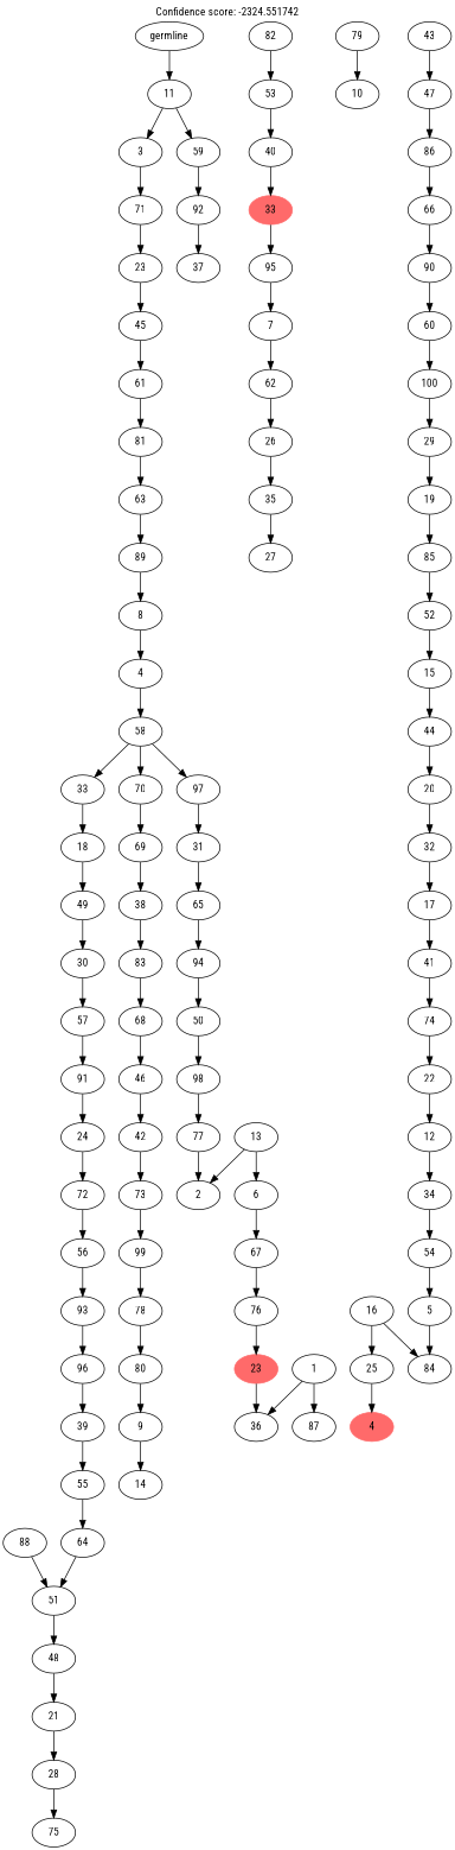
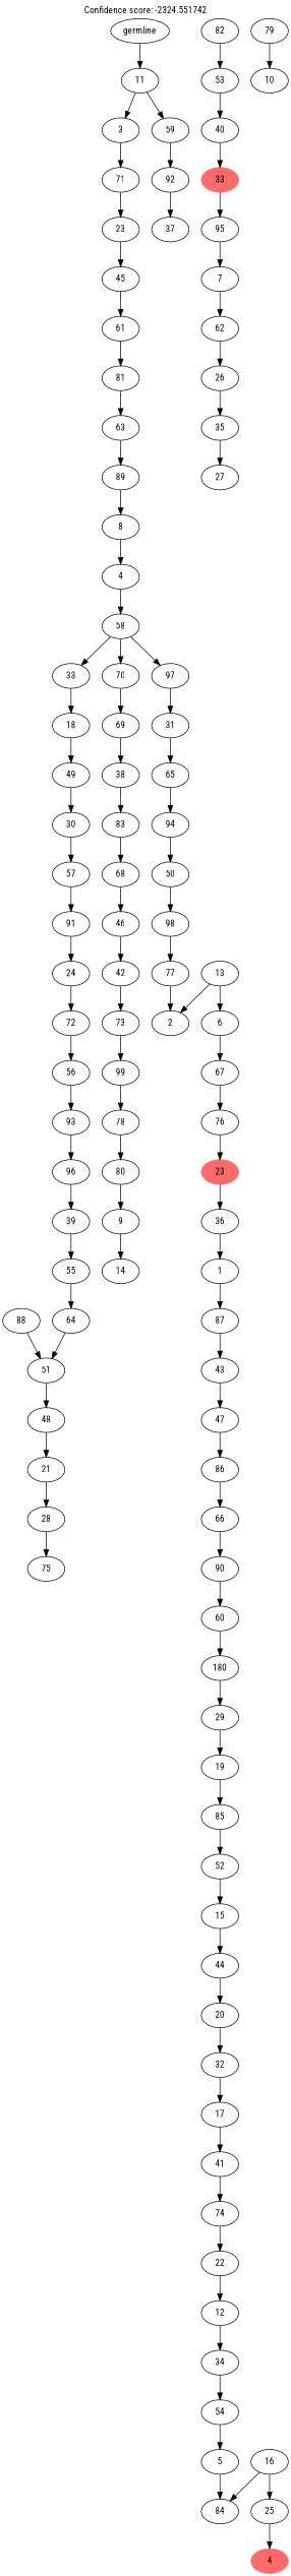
  digraph {
    fontname="Roboto Condensed"
    label="Confidence score: -2324.551742"
    labelloc=t
    node [fontname="Roboto Condensed"]
    edge [fontname="Roboto Condensed"]
    n1 [label=28]
    n2 [label=75]
    n3 [label=21]
    n4 [label=48]
    n5 [label=51]
    n6 [label=88]
    n7 [label=14]
    n8 [label=9]
    n9 [label=80]
    n10 [label=78]
    n11 [label=99]
    n12 [label=73]
    n13 [label=42]
    n14 [label=46]
    n15 [label=68]
    n16 [label=83]
    n17 [label=38]
    n18 [label=69]
    n19 [label=70]
    n20 [label=35]
    n21 [label=27]
    n22 [label=26]
    n23 [label=62]
    n24 [label=7]
    n25 [label=95]
    n26 [color=indianred1 label=33 style=filled]
    n27 [label=40]
    n28 [label=53]
    n29 [label=82]
    n30 [label=10]
    n31 [label=79]
    n32 [label=64]
    n33 [label=55]
    n34 [label=39]
    n35 [label=96]
    n36 [label=93]
    n37 [label=56]
    n38 [label=72]
    n39 [label=24]
    n40 [label=91]
    n41 [label=57]
    n42 [label=30]
    n43 [label=49]
    n44 [label=18]
    n45 [label=33]
    n46 [label=25]
    n47 [color=indianred1 label=4 style=filled]
    n48 [label=16]
    n49 [label=84]
    n50 [label=5]
    n51 [label=54]
    n52 [label=34]
    n53 [label=12]
    n54 [label=22]
    n55 [label=74]
    n56 [label=41]
    n57 [label=17]
    n58 [label=32]
    n59 [label=20]
    n60 [label=44]
    n61 [label=15]
    n62 [label=52]
    n63 [label=85]
    n64 [label=19]
    n65 [label=29]
-   n66 [label=100]
+   n66 [label=180]
    n67 [label=60]
    n68 [label=90]
    n69 [label=66]
    n70 [label=86]
    n71 [label=47]
    n72 [label=43]
    n73 [label=87]
    n74 [label=1]
    n75 [label=36]
    n76 [color=indianred1 label=23 style=filled]
    n77 [label=76]
    n78 [label=67]
    n79 [label=6]
    n80 [label=13]
    n81 [label=2]
    n82 [label=77]
    n83 [label=98]
    n84 [label=50]
    n85 [label=94]
    n86 [label=65]
    n87 [label=31]
    n88 [label=97]
    n89 [label=58]
    n90 [label=4]
    n91 [label=8]
    n92 [label=89]
    n93 [label=63]
    n94 [label=81]
    n95 [label=61]
    n96 [label=45]
    n97 [label=23]
    n98 [label=71]
    n99 [label=3]
    n100 [label=37]
    n101 [label=92]
    n102 [label=59]
    n103 [label=11]
    n104 [label=germline]
    n1 -> n2
    n3 -> n1
    n4 -> n3
    n5 -> n4
    n6 -> n5
    n8 -> n7
    n9 -> n8
    n10 -> n9
    n11 -> n10
    n12 -> n11
    n13 -> n12
    n14 -> n13
    n15 -> n14
    n16 -> n15
    n17 -> n16
    n18 -> n17
    n19 -> n18
    n20 -> n21
    n22 -> n20
    n23 -> n22
    n24 -> n23
    n25 -> n24
    n26 -> n25
    n27 -> n26
    n28 -> n27
    n29 -> n28
    n31 -> n30
    n32 -> n5
    n33 -> n32
    n34 -> n33
    n35 -> n34
    n36 -> n35
    n37 -> n36
    n38 -> n37
    n39 -> n38
    n40 -> n39
    n41 -> n40
    n42 -> n41
    n43 -> n42
    n44 -> n43
    n45 -> n44
    n46 -> n47
    n48 -> n46
    n48 -> n49
    n50 -> n49
    n51 -> n50
    n52 -> n51
    n53 -> n52
    n54 -> n53
    n55 -> n54
    n56 -> n55
    n57 -> n56
    n58 -> n57
    n59 -> n58
    n60 -> n59
    n61 -> n60
    n62 -> n61
    n63 -> n62
    n64 -> n63
    n65 -> n64
    n66 -> n65
    n67 -> n66
    n68 -> n67
    n69 -> n68
    n70 -> n69
    n71 -> n70
    n72 -> n71
+   n73 -> n72
    n74 -> n73
-   n74 -> n75
+   n75 -> n74
    n76 -> n75
    n77 -> n76
    n78 -> n77
    n79 -> n78
    n80 -> n79
    n80 -> n81
    n82 -> n81
    n83 -> n82
    n84 -> n83
    n85 -> n84
    n86 -> n85
    n87 -> n86
    n88 -> n87
    n89 -> n19
    n89 -> n45
    n89 -> n88
    n90 -> n89
    n91 -> n90
    n92 -> n91
    n93 -> n92
    n94 -> n93
    n95 -> n94
    n96 -> n95
    n97 -> n96
    n98 -> n97
    n99 -> n98
    n101 -> n100
    n102 -> n101
    n103 -> n99
    n103 -> n102
    n104 -> n103
  }
